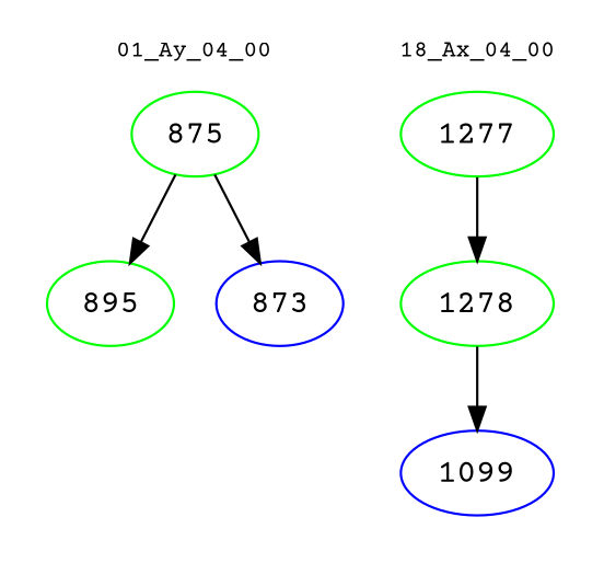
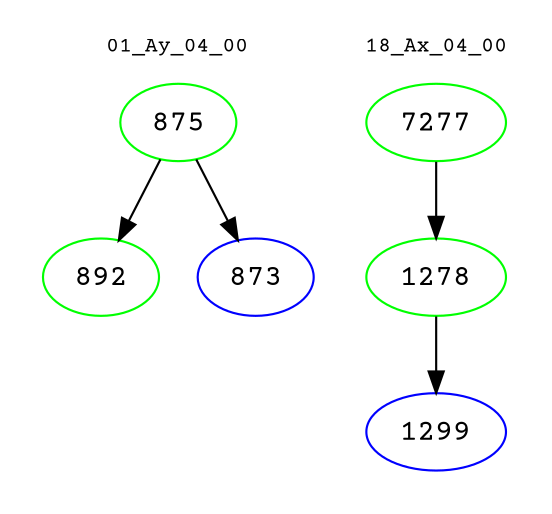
  digraph {
    fontname="Courier Prime"
    node [color=green fontname="Courier Prime"]
    edge [color=black fontname="Courier Prime"]
-   n1 [label=895]
+   n1 [label=892]
    n2 [label=875]
    n3 [color=blue label=873]
-   n4 [label=1277]
+   n4 [label=7277]
    n5 [label=1278]
-   n6 [color=blue label=1099]
+   n6 [color=blue label=1299]
    subgraph cluster_1 {
      color=white
      fontsize=10
      label="01_Ay_04_00"
      n1
      n2
      n3
    }
    subgraph cluster_2 {
      color=white
      fontsize=10
      label="18_Ax_04_00"
      n4
      n5
      n6
    }
    n2 -> n1
    n2 -> n3
    n4 -> n5
    n5 -> n6
  }
